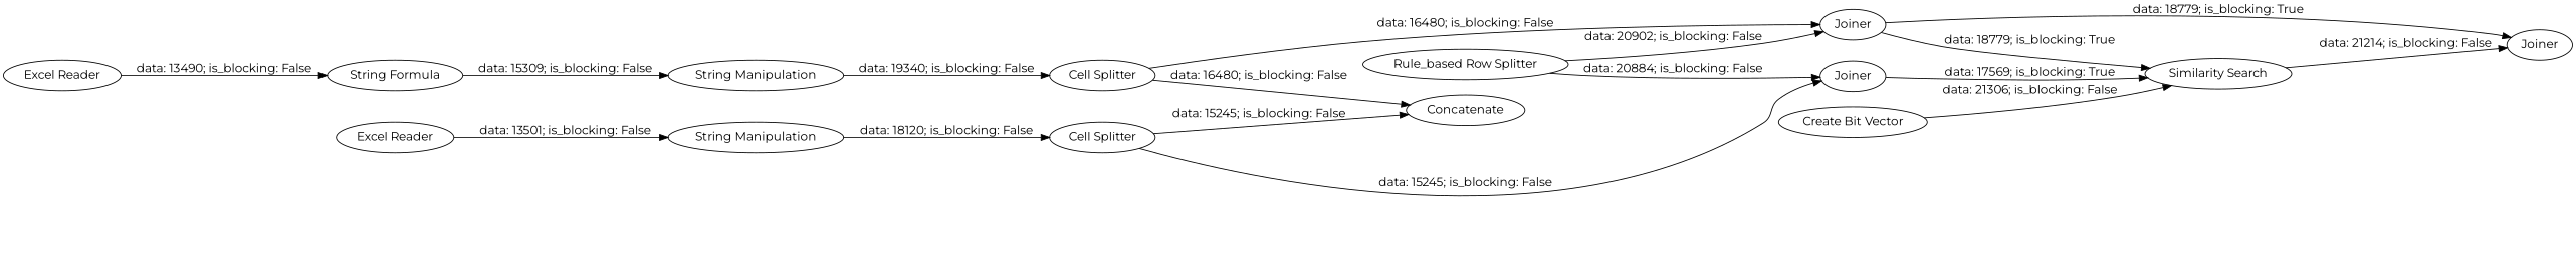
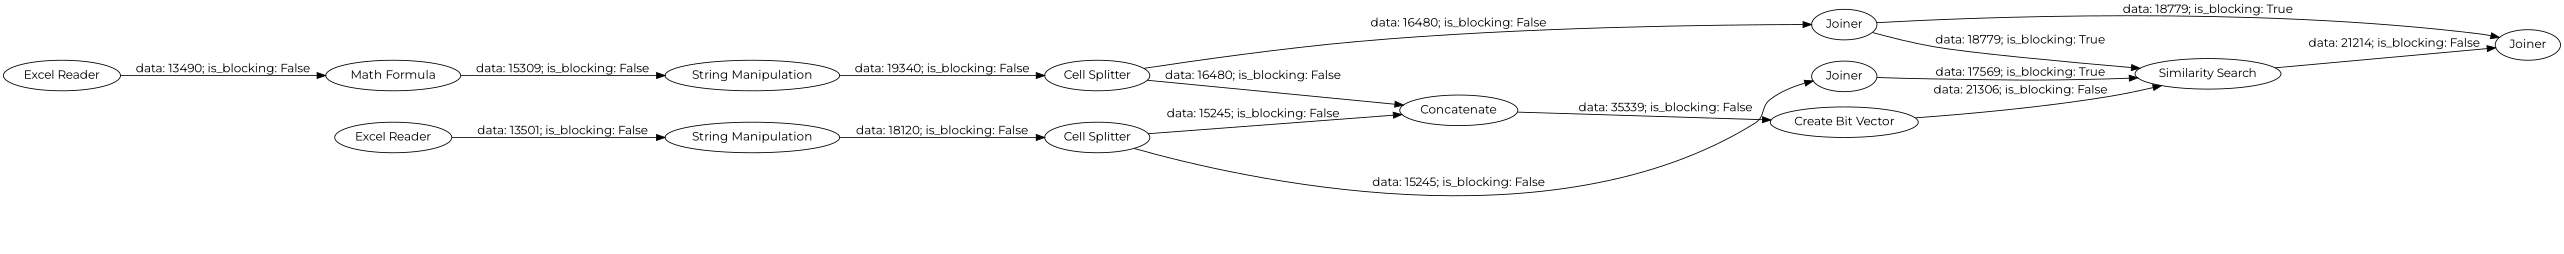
  digraph {
    fontname=Montserrat
    rankdir=LR
    node [fontname=Montserrat]
    edge [fontname=Montserrat]
    n1 [label="Cell Splitter"]
    n2 [label=Joiner]
    n3 [label=Concatenate]
    n4 [label=Joiner]
    n5 [label="Similarity Search"]
    n6 [label="Create Bit Vector"]
    n7 [label="Excel Reader"]
-   n8 [label="String Formula"]
+   n8 [label="Math Formula"]
    n9 [label="String Manipulation"]
-   n10 [label="Rule_based Row Splitter"]
    n11 [label=Joiner]
    n12 [label="Excel Reader"]
    n13 [label="String Manipulation"]
    n14 [label="Cell Splitter"]
    n1 -> n2 [label="data: 16480; is_blocking: False"]
    n1 -> n3 [label="data: 16480; is_blocking: False"]
    n2 -> n4 [label="data: 18779; is_blocking: True"]
    n2 -> n5 [label="data: 18779; is_blocking: True"]
+   n3 -> n6 [label="data: 35339; is_blocking: False"]
    n5 -> n4 [label="data: 21214; is_blocking: False"]
    n6 -> n5 [label="data: 21306; is_blocking: False"]
    n7 -> n8 [label="data: 13490; is_blocking: False"]
    n8 -> n9 [label="data: 15309; is_blocking: False"]
    n9 -> n1 [label="data: 19340; is_blocking: False"]
-   n10 -> n2 [label="data: 20902; is_blocking: False"]
-   n10 -> n11 [label="data: 20884; is_blocking: False"]
    n11 -> n5 [label="data: 17569; is_blocking: True"]
    n12 -> n13 [label="data: 13501; is_blocking: False"]
    n13 -> n14 [label="data: 18120; is_blocking: False"]
    n14 -> n3 [label="data: 15245; is_blocking: False"]
    n14 -> n11 [label="data: 15245; is_blocking: False"]
  }
